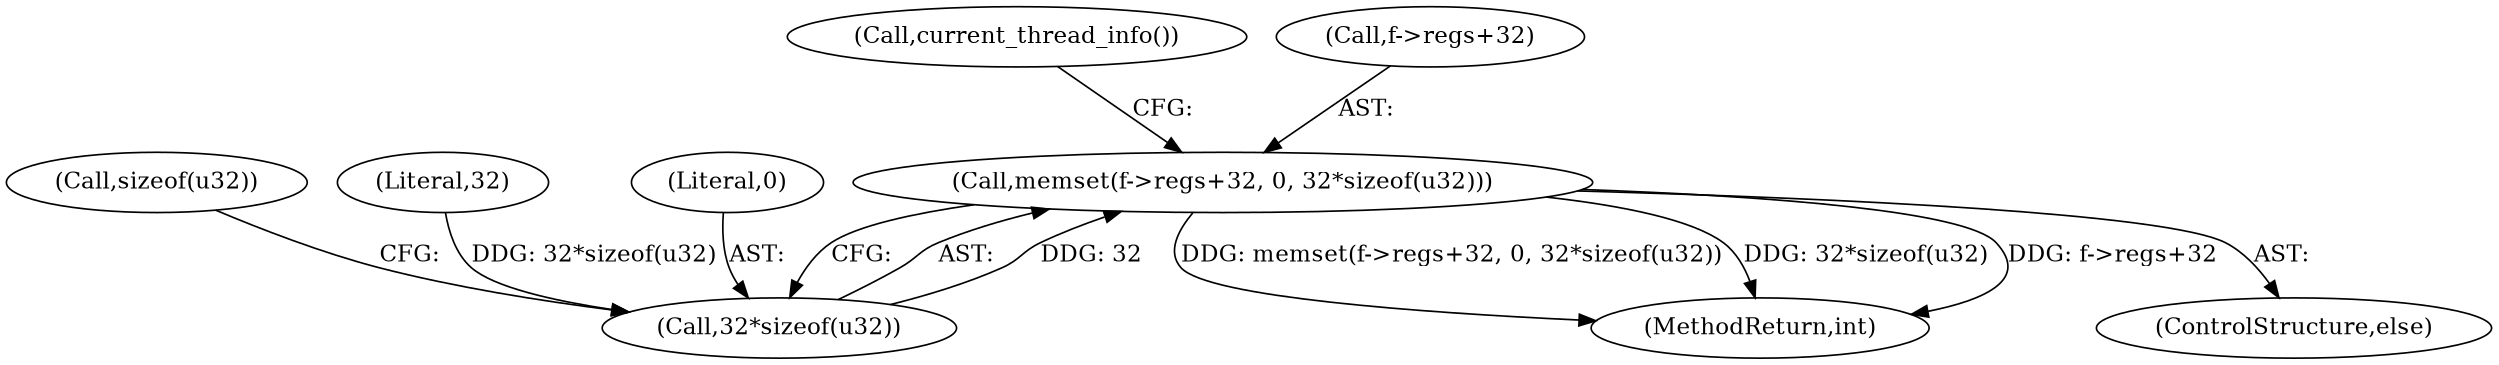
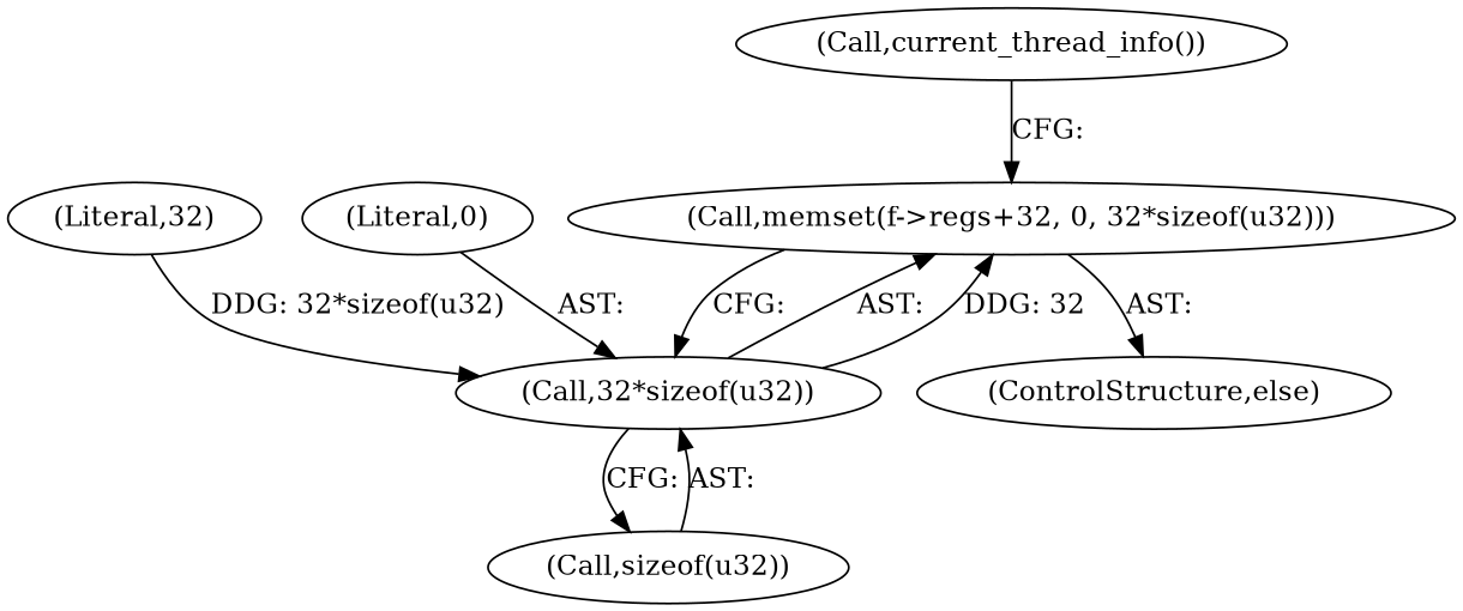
  digraph {
    n1 [label="(Call,memset(f->regs+32, 0, 32*sizeof(u32)))"]
    n2 [label="(Call,32*sizeof(u32))"]
-   n3 [label="(MethodReturn,int)"]
    n4 [label="(ControlStructure,else)"]
    n5 [label="(Call,sizeof(u32))"]
    n6 [label="(Call,current_thread_info())"]
    n7 [label="(Literal,32)"]
-   n8 [label="(Call,f->regs+32)"]
    n9 [label="(Literal,0)"]
    n1 -> n2 [label="CFG: "]
-   n1 -> n3 [label="DDG: memset(f->regs+32, 0, 32*sizeof(u32))"]
-   n1 -> n3 [label="DDG: 32*sizeof(u32)"]
-   n1 -> n3 [label="DDG: f->regs+32"]
    n1 -> n4 [label="AST: "]
    n2 -> n1 [label="AST: "]
    n2 -> n1 [label="DDG: 32"]
-   n5 -> n2 [label="CFG: "]
+   n2 -> n5 [label="CFG: "]
+   n5 -> n2 [label="AST: "]
    n6 -> n1 [label="CFG: "]
    n7 -> n2 [label="DDG: 32*sizeof(u32)"]
-   n8 -> n1 [label="AST: "]
    n9 -> n2 [label="AST: "]
  }
